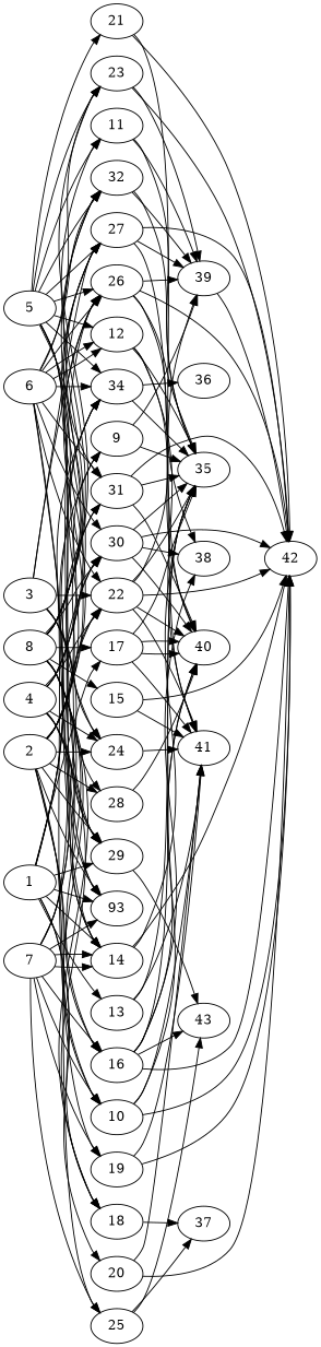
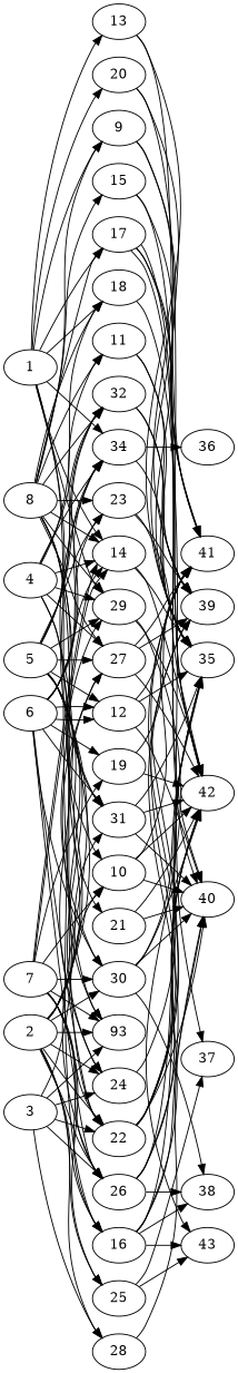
  digraph {
    rankdir=LR
    node [alpha=0.04]
    1 [alpha=0.20 expect_size=2415847280636233]
    9 [alpha=0.02 expect_size=3585578299294132207616]
    13 [alpha=0.09 expect_size=332746595659977280]
    14 [alpha=0.10 expect_size=152236072948672512]
    17 [alpha=0.13 expect_size=23957101453637552]
    18 [alpha=0.03 expect_size=772751773985266176]
    20 [alpha=0.06 expect_size=512291365061656576000]
    29 [alpha=0.15 expect_size=9519189217329494]
    31 [alpha=0.07 expect_size=26122387484720820]
    n10 [alpha=0.03 expect_size=334030188417736769536 label=93]
    34 [alpha=0.05 expect_size=378913239849054528]
    35 [alpha=0.20 expect_size=155723591559535456]
    39 [alpha=0.02 expect_size=6325334889631792]
    41 [expect_size=104101129488919691264]
    42 [alpha=0.05 expect_size=1359605752021083904]
    40 [alpha=0.10 expect_size=1701557253713929699328]
    37 [alpha=0.13 expect_size=7754026493419951489024]
    43 [alpha=0.17 expect_size=7871990482152862]
    36 [alpha=0.14 expect_size=4218757382792640724992]
    2 [expect_size=52805768596406240]
    10 [expect_size=2509450847323160576000]
    16 [alpha=0.12 expect_size=185570939249868406784]
    22 [alpha=0.11 expect_size=72421001705634400]
    24 [expect_size=65630044669255614464]
    25 [alpha=0.19 expect_size=3539736917347066368]
    26 [alpha=0.20 expect_size=10193350690216421376]
    27 [alpha=0.07 expect_size=503101628373521344]
    28 [alpha=0.00 expect_size=901917981924918]
    30 [alpha=0.09 expect_size=17283941813941369307136]
    38 [alpha=0.14 expect_size=1473489485173371174912]
    3 [alpha=0.08 expect_size=44248550215354888]
    4 [alpha=0.18 expect_size=59388038165511216]
    32 [alpha=0.07 expect_size=3924715689386648064]
    5 [expect_size=12647847297532618080256]
    11 [alpha=0.05 expect_size=132685433071820720]
    12 [alpha=0.05 expect_size=2038185320251392000000]
    21 [alpha=0.19 expect_size=18255101917191236222976]
    23 [alpha=0.12 expect_size=80552564520226736]
    6 [alpha=0.06 expect_size=1516846140300955648]
    19 [alpha=0.08 expect_size=106320879438555344]
    7 [alpha=0.00 expect_size=49703544731352152]
    8 [alpha=0.14 expect_size=39034991716628496]
    15 [alpha=0.12 expect_size=16188177383424000000000]
    1 -> 9
    1 -> 13
    1 -> 14
    1 -> 17
    1 -> 18
    1 -> 20
    1 -> 29
    1 -> 31
    1 -> n10
    1 -> 34
    9 -> 35
    9 -> 39
    13 -> 35
    13 -> 41
    14 -> 35
    14 -> 42
    17 -> 35
    17 -> 41
    17 -> 40
    17 -> 40
    18 -> 37
    20 -> 41
    20 -> 42
-   39 -> 42
+   29 -> 42
    29 -> 43
    31 -> 35
    31 -> 42
    31 -> 40
    34 -> 35
    34 -> 36
    2 -> 29
    2 -> 31
    2 -> n10
    2 -> 34
    2 -> 10
    2 -> 16
    2 -> 22
    2 -> 24
    2 -> 25
    2 -> 26
    2 -> 27
    2 -> 28
    2 -> 30
    10 -> 41
    10 -> 42
    10 -> 40
    16 -> 35
    16 -> 42
    16 -> 40
    16 -> 43
    16 -> 38
    22 -> 35
    22 -> 39
    22 -> 41
    22 -> 42
    22 -> 40
    24 -> 41
    25 -> 37
    25 -> 43
    26 -> 35
    26 -> 39
    26 -> 42
    26 -> 38
    27 -> 39
    27 -> 41
    27 -> 42
    28 -> 40
    30 -> 35
    30 -> 42
    30 -> 40
    30 -> 38
    3 -> n10
    3 -> 22
    3 -> 24
    3 -> 26
    3 -> 27
    3 -> 28
    4 -> 14
    4 -> 18
    4 -> 29
    4 -> 34
    4 -> 22
    4 -> 24
    4 -> 27
    4 -> 32
    32 -> 35
    32 -> 39
    5 -> 29
    5 -> 31
    5 -> n10
    5 -> 34
    5 -> 24
    5 -> 26
    5 -> 27
    5 -> 32
    5 -> 11
    5 -> 12
    5 -> 21
    5 -> 23
    11 -> 35
    11 -> 39
    12 -> 35
    12 -> 41
    12 -> 40
    21 -> 42
    21 -> 40
    23 -> 39
    23 -> 42
    6 -> 14
    6 -> 31
    6 -> 34
    6 -> 22
    6 -> 26
    6 -> 30
    6 -> 32
    6 -> 12
    6 -> 12
    6 -> 23
    6 -> 19
    19 -> 41
    19 -> 42
    7 -> 14
    7 -> 14
    7 -> n10
    7 -> 10
    7 -> 16
    7 -> 22
    7 -> 25
    7 -> 26
    7 -> 30
    7 -> 19
    8 -> 9
    8 -> 14
    8 -> 17
    8 -> 18
    8 -> 29
    8 -> 10
    8 -> 16
    8 -> 27
    8 -> 30
    8 -> 32
    8 -> 11
    8 -> 23
    8 -> 15
    15 -> 41
    15 -> 42
  }
